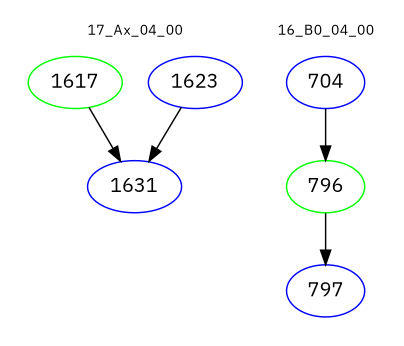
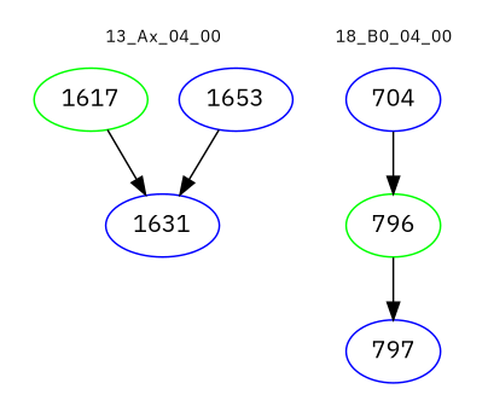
  digraph {
    fontname="IBM Plex Sans"
    node [color=blue fontname="IBM Plex Sans"]
    edge [color=black fontname="IBM Plex Sans"]
-   n1 [label=1623]
+   n1 [label=1653]
    n2 [color=green label=1617]
    n3 [label=1631]
    n4 [label=704]
    n5 [color=green label=796]
    n6 [label=797]
    subgraph cluster_1 {
      color=white
      fontsize=10
-     label="17_Ax_04_00"
+     label="13_Ax_04_00"
      n1
      n2
      n3
    }
    subgraph cluster_2 {
      color=white
      fontsize=10
-     label="16_B0_04_00"
+     label="18_B0_04_00"
      n4
      n5
      n6
    }
    n1 -> n3
    n2 -> n3
    n4 -> n5
    n5 -> n6
  }
